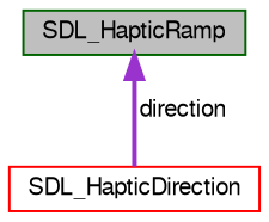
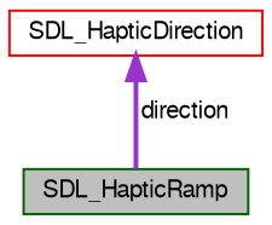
  digraph {
    node [fontname=FreeSans fontsize=10 shape=record style=filled]
    n1 [color=darkgreen fillcolor=grey75 fontcolor=black height=0.2 label=SDL_HapticRamp width=0.4]
    n2 [color=red fillcolor=white height=0.2 label=SDL_HapticDirection width=0.4]
-   n1 -> n2 [color=darkorchid3 dir=back fontname=FreeSans fontsize=10 label=" direction" labelfontname=FreeSans labelfontsize=10 style=bold]
+   n2 -> n1 [color=darkorchid3 dir=back fontname=FreeSans fontsize=10 label=" direction" labelfontname=FreeSans labelfontsize=10 style=bold]
  }
